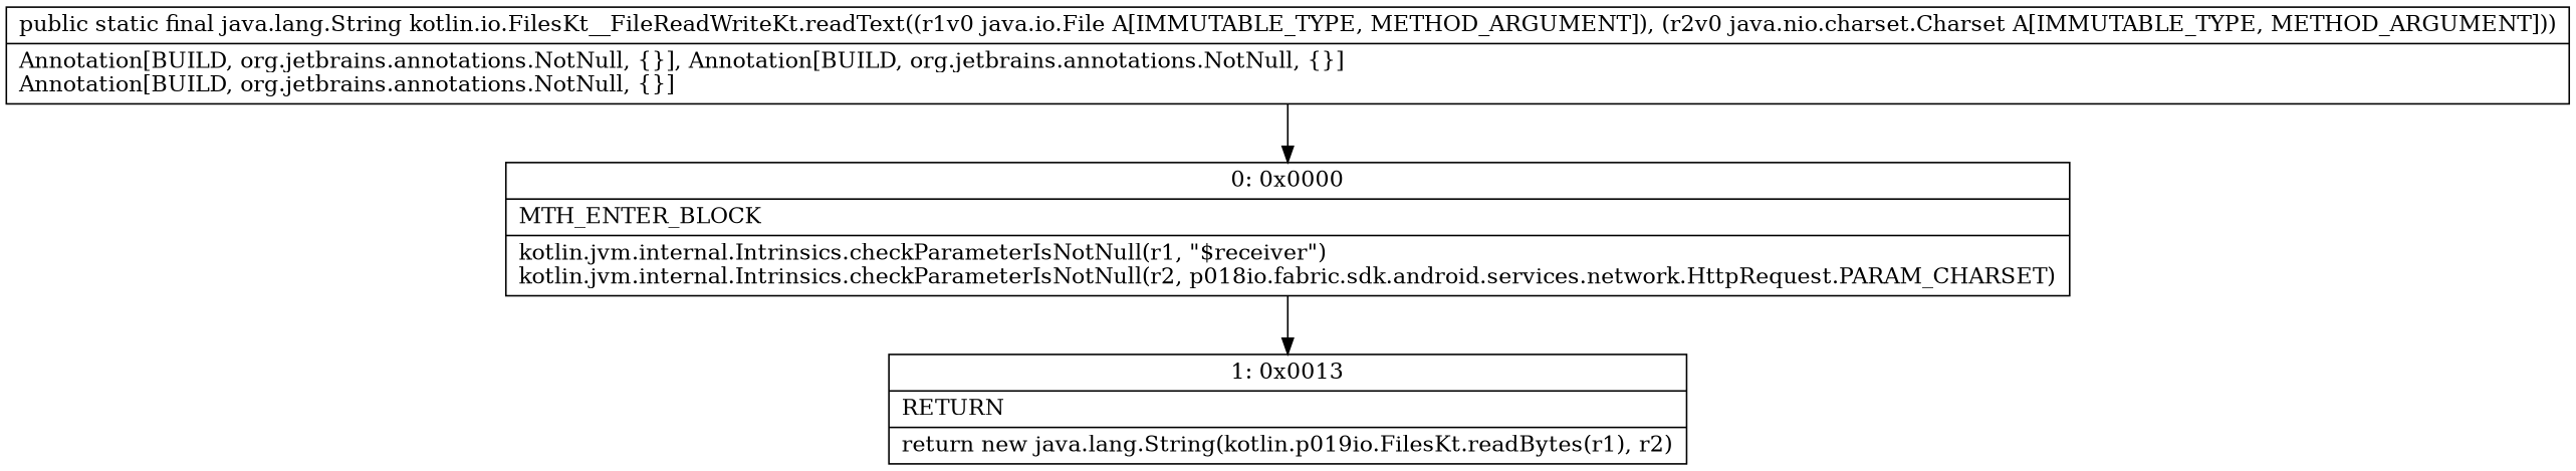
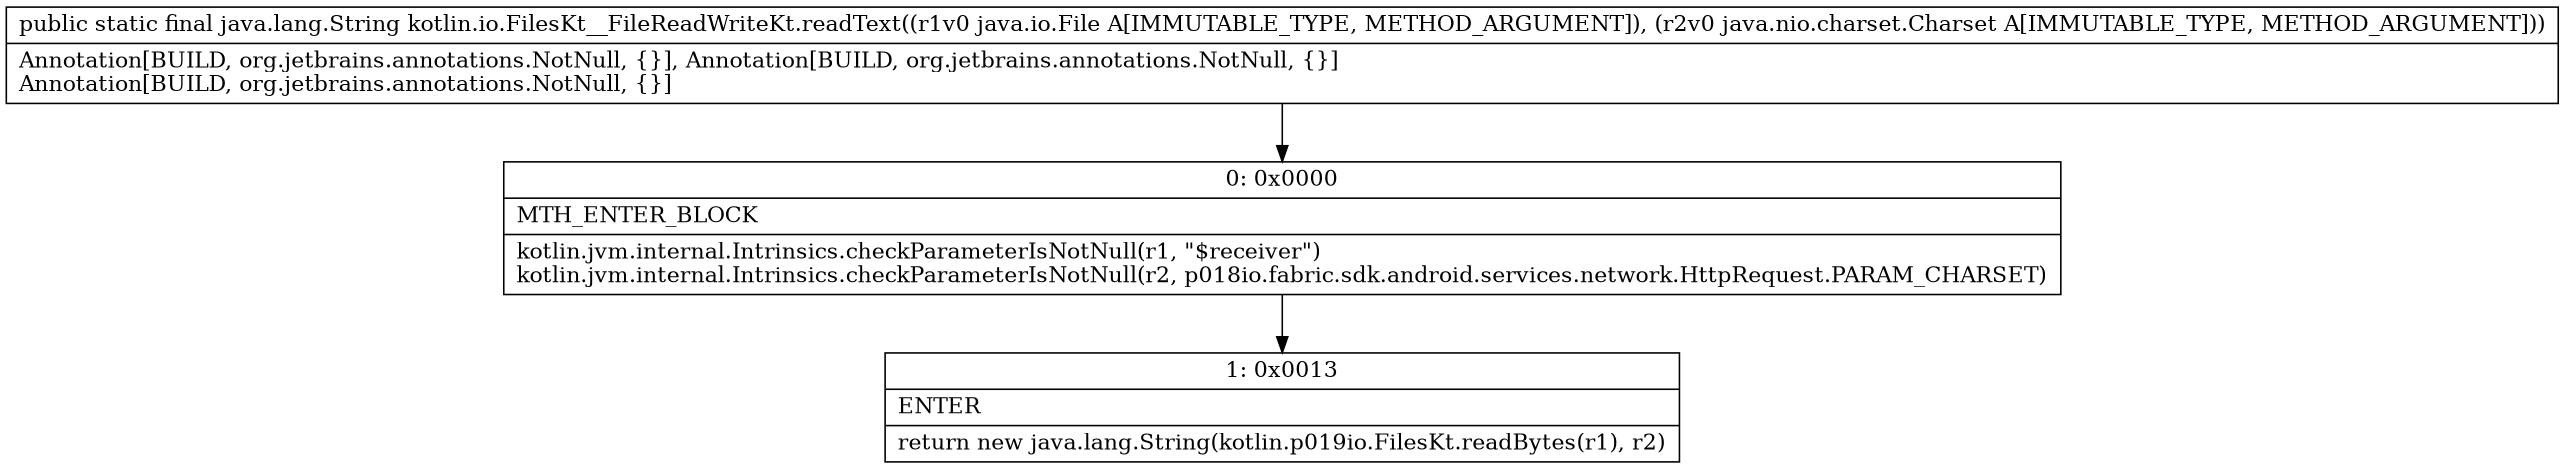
  digraph {
    node [shape=record]
    n1 [label="{0\:\ 0x0000|MTH_ENTER_BLOCK\l|kotlin.jvm.internal.Intrinsics.checkParameterIsNotNull(r1, \"$receiver\")\lkotlin.jvm.internal.Intrinsics.checkParameterIsNotNull(r2, p018io.fabric.sdk.android.services.network.HttpRequest.PARAM_CHARSET)\l}"]
-   n2 [label="{1\:\ 0x0013|RETURN\l|return new java.lang.String(kotlin.p019io.FilesKt.readBytes(r1), r2)\l}"]
+   n2 [label="{1\:\ 0x0013|ENTER\l|return new java.lang.String(kotlin.p019io.FilesKt.readBytes(r1), r2)\l}"]
    n3 [label="{public static final java.lang.String kotlin.io.FilesKt__FileReadWriteKt.readText((r1v0 java.io.File A[IMMUTABLE_TYPE, METHOD_ARGUMENT]), (r2v0 java.nio.charset.Charset A[IMMUTABLE_TYPE, METHOD_ARGUMENT]))  | Annotation[BUILD, org.jetbrains.annotations.NotNull, \{\}], Annotation[BUILD, org.jetbrains.annotations.NotNull, \{\}]\lAnnotation[BUILD, org.jetbrains.annotations.NotNull, \{\}]\l}"]
    n1 -> n2
    n3 -> n1
  }
